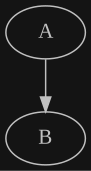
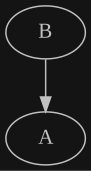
  digraph {
    bgcolor="#141414"
    fontname="Liberation Serif"
    node [color="#c1c1c1" fillcolor="#141414" fontcolor="#c1c1c1" style=filled fontname="Liberation Serif"]
    A
    B
-   A -> B [color="#c1c1c1" fontcolor="#c1c1c1" fontname="Liberation Serif"]
+   B -> A [color="#c1c1c1" fontcolor="#c1c1c1" fontname="Liberation Serif"]
  }
